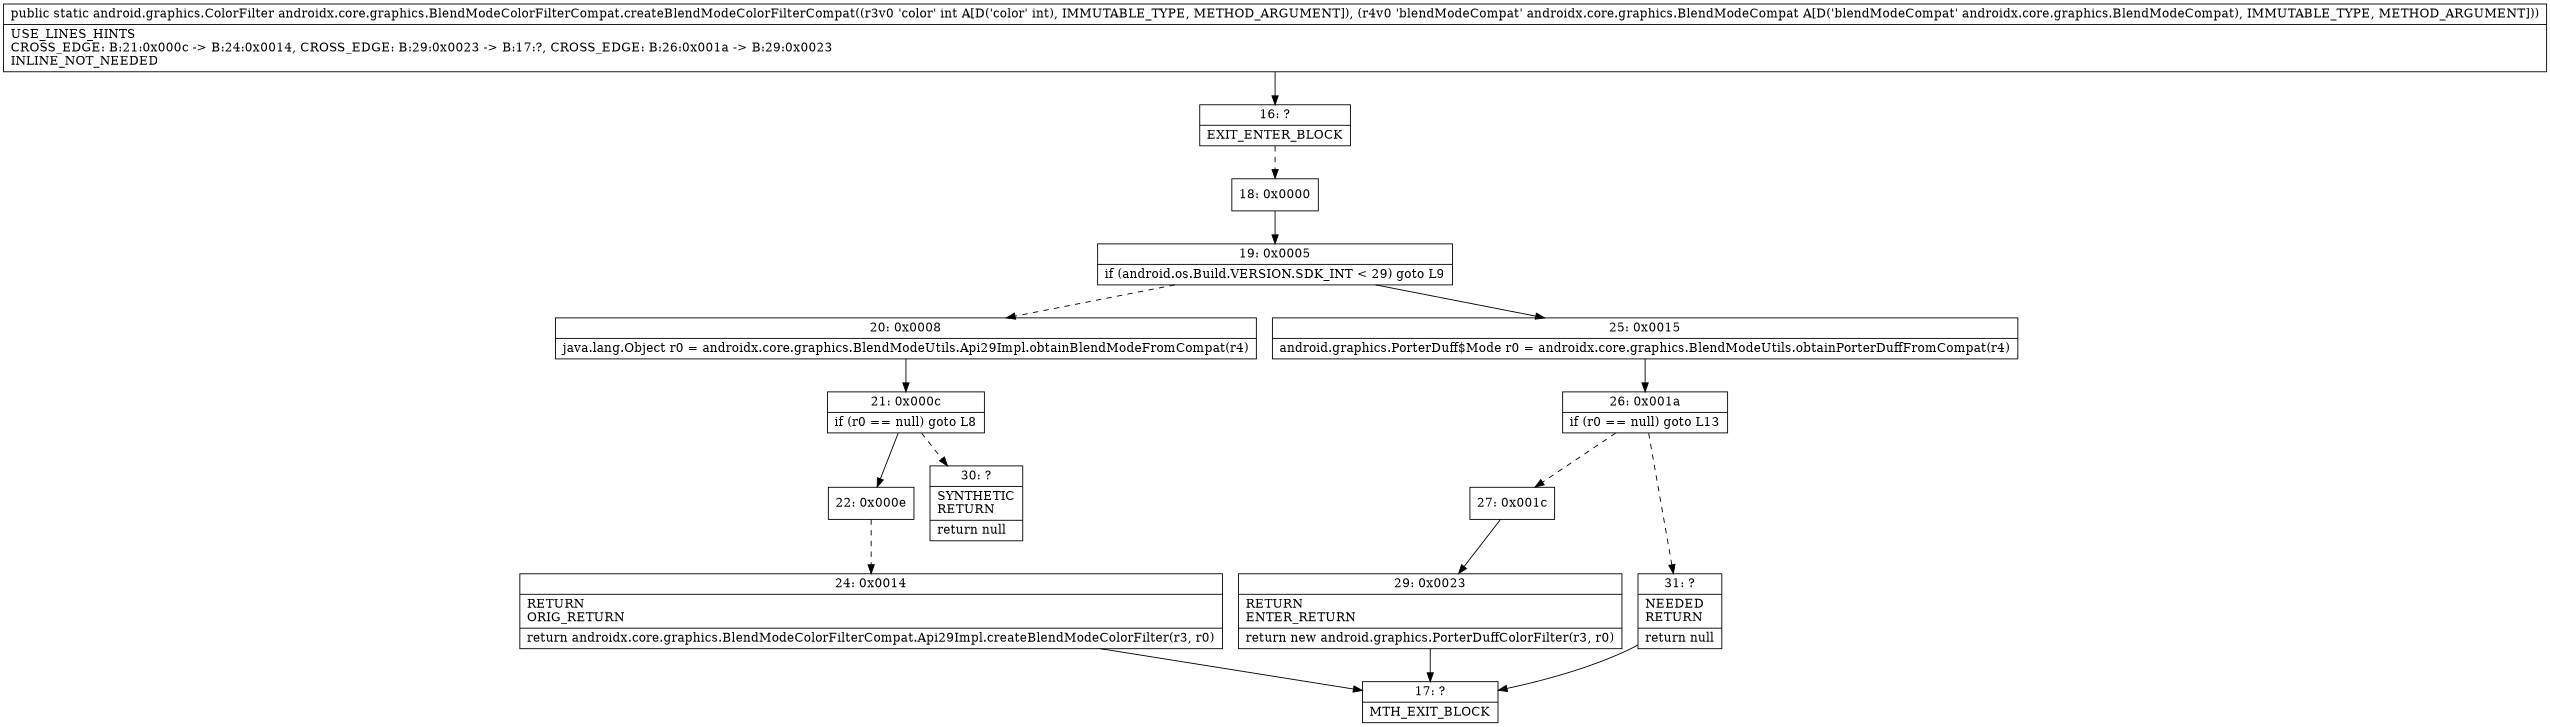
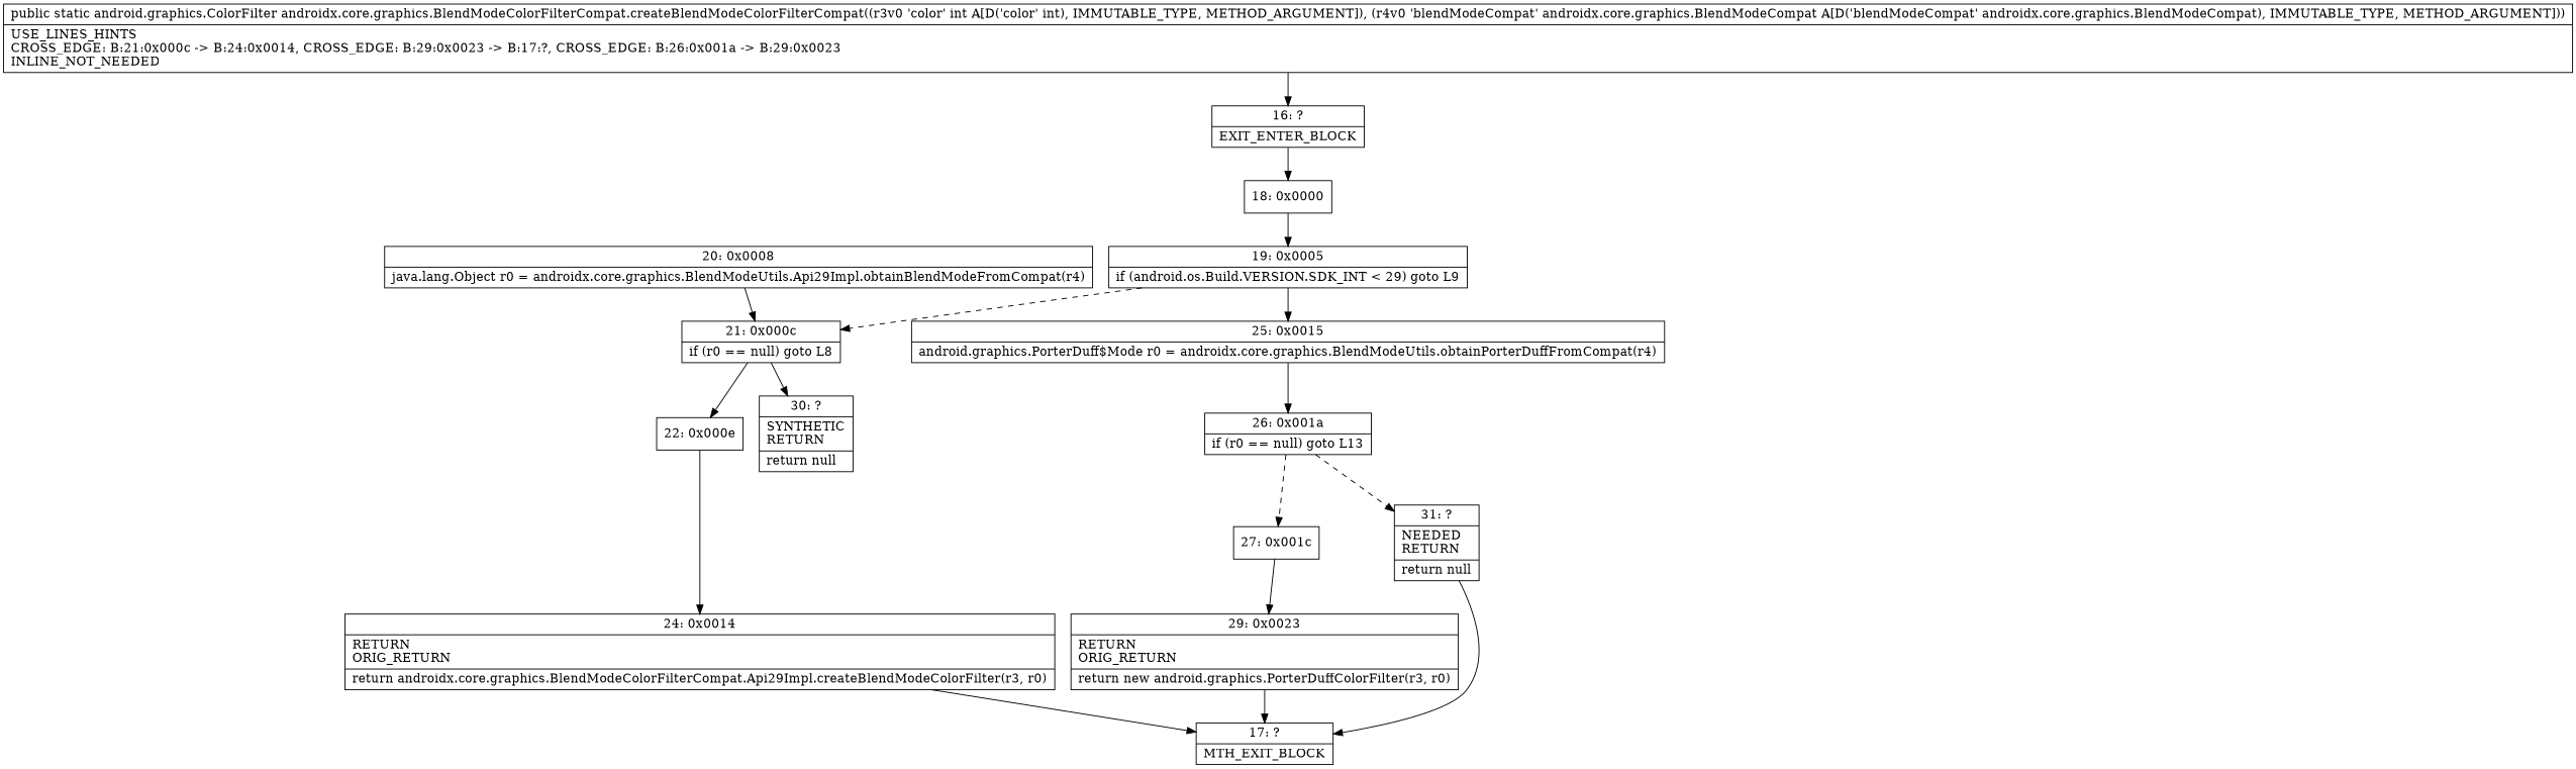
  digraph {
    node [shape=record]
    n1 [label="{16\:\ ?|EXIT_ENTER_BLOCK\l}"]
    n2 [label="{18\:\ 0x0000}"]
    n3 [label="{19\:\ 0x0005|if (android.os.Build.VERSION.SDK_INT \< 29) goto L9\l}"]
    n4 [label="{20\:\ 0x0008|java.lang.Object r0 = androidx.core.graphics.BlendModeUtils.Api29Impl.obtainBlendModeFromCompat(r4)\l}"]
    n5 [label="{25\:\ 0x0015|android.graphics.PorterDuff$Mode r0 = androidx.core.graphics.BlendModeUtils.obtainPorterDuffFromCompat(r4)\l}"]
    n6 [label="{21\:\ 0x000c|if (r0 == null) goto L8\l}"]
    n7 [label="{26\:\ 0x001a|if (r0 == null) goto L13\l}"]
    n8 [label="{22\:\ 0x000e}"]
    n9 [label="{30\:\ ?|SYNTHETIC\lRETURN\l|return null\l}"]
    n10 [label="{24\:\ 0x0014|RETURN\lORIG_RETURN\l|return androidx.core.graphics.BlendModeColorFilterCompat.Api29Impl.createBlendModeColorFilter(r3, r0)\l}"]
    n11 [label="{17\:\ ?|MTH_EXIT_BLOCK\l}"]
    n12 [label="{27\:\ 0x001c}"]
    n13 [label="{31\:\ ?|NEEDED\lRETURN\l|return null\l}"]
-   n14 [label="{29\:\ 0x0023|RETURN\lENTER_RETURN\l|return new android.graphics.PorterDuffColorFilter(r3, r0)\l}"]
+   n14 [label="{29\:\ 0x0023|RETURN\lORIG_RETURN\l|return new android.graphics.PorterDuffColorFilter(r3, r0)\l}"]
    n15 [label="{public static android.graphics.ColorFilter androidx.core.graphics.BlendModeColorFilterCompat.createBlendModeColorFilterCompat((r3v0 'color' int A[D('color' int), IMMUTABLE_TYPE, METHOD_ARGUMENT]), (r4v0 'blendModeCompat' androidx.core.graphics.BlendModeCompat A[D('blendModeCompat' androidx.core.graphics.BlendModeCompat), IMMUTABLE_TYPE, METHOD_ARGUMENT]))  | USE_LINES_HINTS\lCROSS_EDGE: B:21:0x000c \-\> B:24:0x0014, CROSS_EDGE: B:29:0x0023 \-\> B:17:?, CROSS_EDGE: B:26:0x001a \-\> B:29:0x0023\lINLINE_NOT_NEEDED\l}"]
-   n1 -> n2 [style=dashed]
+   n1 -> n2
    n2 -> n3
-   n3 -> n4 [style=dashed]
+   n3 -> n6 [style=dashed]
    n3 -> n5
    n4 -> n6
    n5 -> n7
    n6 -> n8 [style=solid]
-   n6 -> n9 [style=dashed]
+   n6 -> n9
    n7 -> n12 [style=dashed]
    n7 -> n13 [style=dashed]
-   n8 -> n10 [style=dashed]
+   n8 -> n10
    n10 -> n11
    n12 -> n14
    n13 -> n11
    n14 -> n11
    n15 -> n1
  }
